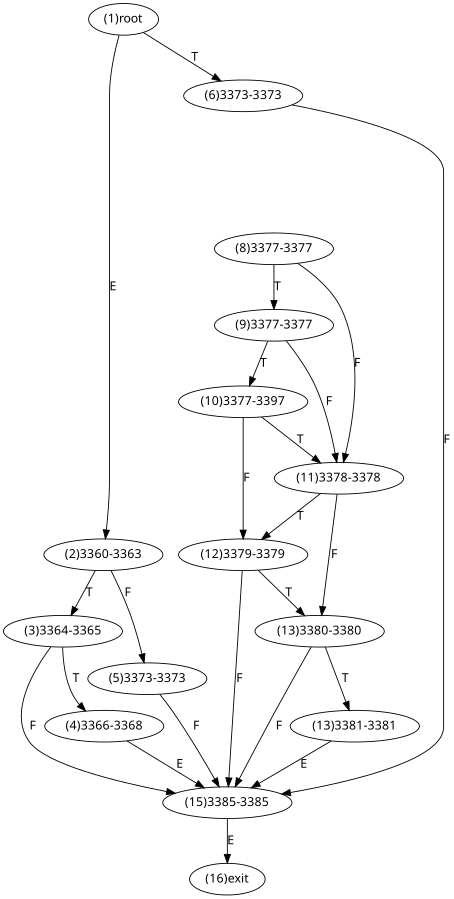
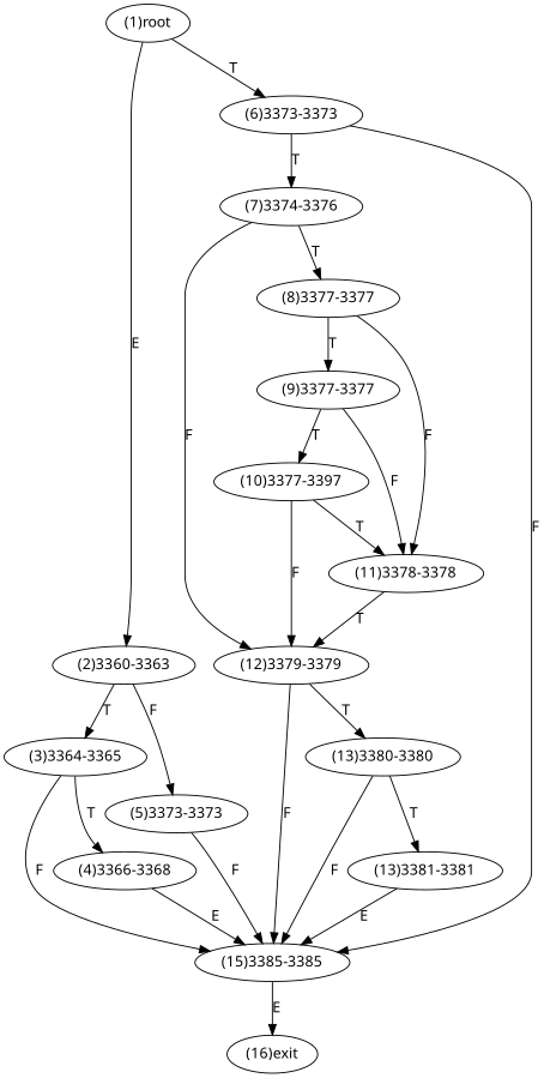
  digraph {
    fontname="Noto Sans"
    node [fontname="Noto Sans"]
    edge [fontname="Noto Sans"]
    n1 [label="(1)root"]
    n2 [label="(2)3360-3363"]
    n3 [label="(6)3373-3373"]
    n4 [label="(3)3364-3365"]
    n5 [label="(5)3373-3373"]
    n6 [label="(4)3366-3368"]
    n7 [label="(15)3385-3385"]
    n8 [label="(16)exit"]
+   n9 [label="(7)3374-3376"]
    n10 [label="(8)3377-3377"]
    n11 [label="(12)3379-3379"]
    n12 [label="(9)3377-3377"]
    n13 [label="(11)3378-3378"]
    n14 [label="(13)3380-3380"]
    n15 [label="(10)3377-3397"]
    n16 [label="(13)3381-3381"]
    n1 -> n2 [label=E]
    n1 -> n3 [label=T]
    n2 -> n4 [label=T]
    n2 -> n5 [label=F]
    n3 -> n7 [label=F]
+   n3 -> n9 [label=T]
    n4 -> n6 [label=T]
    n4 -> n7 [label=F]
    n5 -> n7 [label=F]
    n6 -> n7 [label=E]
    n7 -> n8 [label=E]
+   n9 -> n10 [label=T]
+   n9 -> n11 [label=F]
    n10 -> n12 [label=T]
    n10 -> n13 [label=F]
    n11 -> n7 [label=F]
    n11 -> n14 [label=T]
    n12 -> n13 [label=F]
    n12 -> n15 [label=T]
    n13 -> n11 [label=T]
-   n13 -> n14 [label=F]
    n14 -> n7 [label=F]
    n14 -> n16 [label=T]
    n15 -> n11 [label=F]
    n15 -> n13 [label=T]
    n16 -> n7 [label=E]
  }
